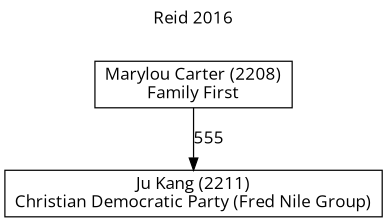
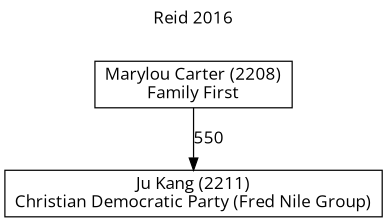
  digraph {
    label="Reid 2016"
    labelloc=t
    mclimit=10
    fontname="Open Sans"
    node [shape=box fontname="Open Sans"]
    n1 [label="Ju Kang (2211)\nChristian Democratic Party (Fred Nile Group)"]
    n2 [label="Marylou Carter (2208)\nFamily First"]
-   n2 -> n1 [label=555 fontname="Open Sans"]
+   n2 -> n1 [label=550 fontname="Open Sans"]
  }
